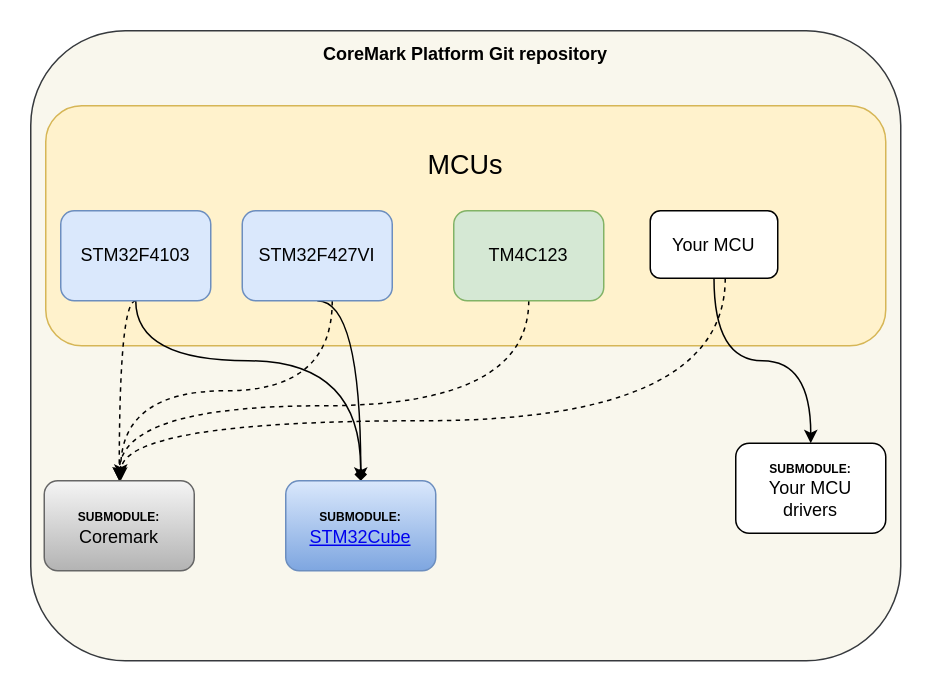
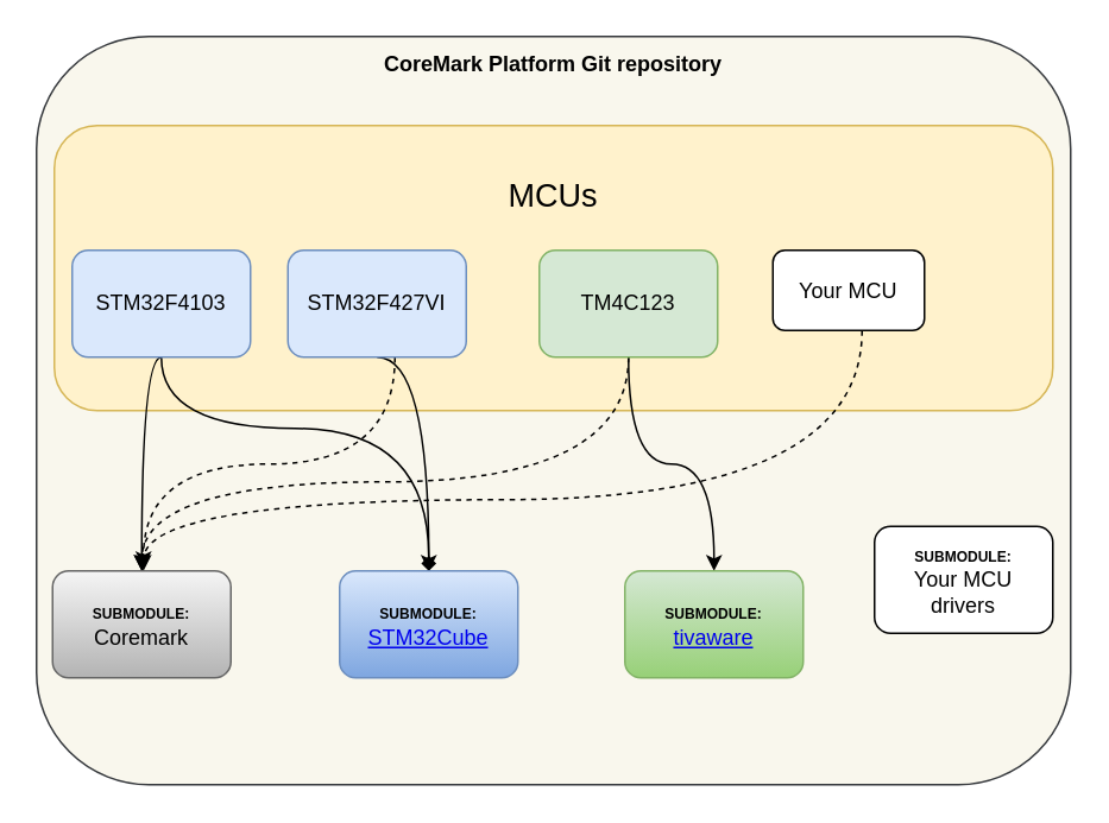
  <mxCell id="0" />
  <mxCell id="1" parent="0" />
  <mxCell id="2" value="&lt;b&gt;CoreMark Platform Git repository&lt;br&gt;&lt;/b&gt;&lt;br&gt;&lt;br&gt;&lt;br&gt;&lt;br&gt;&lt;br&gt;&lt;br&gt;&lt;br&gt;&lt;br&gt;&lt;br&gt;&lt;br&gt;&lt;br&gt;&lt;br&gt;&lt;br&gt;&lt;br&gt;&lt;br&gt;&lt;br&gt;&lt;br&gt;&lt;br&gt;&lt;br&gt;&lt;br&gt;&lt;br&gt;&lt;br&gt;&lt;br&gt;&lt;br&gt;&lt;br&gt;&lt;br&gt;&lt;br&gt;" style="rounded=1;whiteSpace=wrap;html=1;fillColor=#f9f7ed;strokeColor=#36393d;" parent="1" vertex="1"><mxGeometry x="20" y="20" width="580" height="420" as="geometry" /></mxCell>
  <mxCell id="3" value="&lt;font style=&quot;font-size: 18px&quot;&gt;MCUs&lt;br&gt;&lt;br&gt;&lt;br&gt;&lt;br&gt;&lt;/font&gt;&lt;br&gt;" style="rounded=1;whiteSpace=wrap;html=1;fillColor=#fff2cc;strokeColor=#d6b656;" parent="1" vertex="1"><mxGeometry x="30" y="70" width="560" height="160" as="geometry" /></mxCell>
- <mxCell id="4" style="edgeStyle=orthogonalEdgeStyle;rounded=0;orthogonalLoop=1;jettySize=auto;html=1;exitX=0.5;exitY=1;exitDx=0;exitDy=0;entryX=0.5;entryY=0;entryDx=0;entryDy=0;curved=1;dashed=1;" parent="1" source="6" target="16" edge="1"><mxGeometry relative="1" as="geometry"><Array as="points"><mxPoint x="79" y="200" /></Array></mxGeometry></mxCell>
+ <mxCell id="4" style="edgeStyle=orthogonalEdgeStyle;rounded=0;orthogonalLoop=1;jettySize=auto;html=1;exitX=0.5;exitY=1;exitDx=0;exitDy=0;entryX=0.5;entryY=0;entryDx=0;entryDy=0;curved=1;dashed=0;" parent="1" source="6" target="16" edge="1"><mxGeometry relative="1" as="geometry"><Array as="points"><mxPoint x="79" y="200" /></Array></mxGeometry></mxCell>
  <mxCell id="5" style="edgeStyle=orthogonalEdgeStyle;rounded=0;orthogonalLoop=1;jettySize=auto;html=1;jumpStyle=arc;curved=1;endArrow=diamond;" parent="1" source="6" target="17" edge="1"><mxGeometry relative="1" as="geometry"><Array as="points"><mxPoint x="90" y="240" /><mxPoint x="240" y="240" /></Array></mxGeometry></mxCell>
  <mxCell id="6" value="STM32F4103" style="rounded=1;whiteSpace=wrap;html=1;fillColor=#dae8fc;strokeColor=#6c8ebf;" parent="1" vertex="1"><mxGeometry x="40" y="140" width="100" height="60" as="geometry" /></mxCell>
  <mxCell id="7" style="edgeStyle=orthogonalEdgeStyle;rounded=0;orthogonalLoop=1;jettySize=auto;html=1;curved=1;strokeColor=#000000;dashed=1;" parent="1" source="9" edge="1"><mxGeometry relative="1" as="geometry"><mxPoint x="80" y="318" as="targetPoint" /><Array as="points"><mxPoint x="221" y="260" /><mxPoint x="80" y="260" /></Array></mxGeometry></mxCell>
  <mxCell id="8" style="edgeStyle=orthogonalEdgeStyle;rounded=0;orthogonalLoop=1;jettySize=auto;html=1;curved=1;exitX=0.5;exitY=1;exitDx=0;exitDy=0;" parent="1" source="9" edge="1"><mxGeometry relative="1" as="geometry"><mxPoint x="240" y="320" as="targetPoint" /><Array as="points"><mxPoint x="240" y="200" /></Array></mxGeometry></mxCell>
  <mxCell id="9" value="STM32F427VI" style="rounded=1;whiteSpace=wrap;html=1;fillColor=#dae8fc;strokeColor=#6c8ebf;" parent="1" vertex="1"><mxGeometry x="161" y="140" width="100" height="60" as="geometry" /></mxCell>
+ <mxCell id="10" style="edgeStyle=orthogonalEdgeStyle;rounded=0;orthogonalLoop=1;jettySize=auto;html=1;entryX=0.5;entryY=0;entryDx=0;entryDy=0;curved=1;" parent="1" source="12" target="18" edge="1"><mxGeometry relative="1" as="geometry"><Array as="points"><mxPoint x="352" y="260" /><mxPoint x="400" y="260" /></Array></mxGeometry></mxCell>
  <mxCell id="11" style="edgeStyle=orthogonalEdgeStyle;rounded=0;orthogonalLoop=1;jettySize=auto;html=1;entryX=0.5;entryY=0;entryDx=0;entryDy=0;curved=1;dashed=1;" parent="1" source="12" target="16" edge="1"><mxGeometry relative="1" as="geometry"><Array as="points"><mxPoint x="352" y="270" /><mxPoint x="79" y="270" /></Array></mxGeometry></mxCell>
  <mxCell id="12" value="TM4C123" style="rounded=1;whiteSpace=wrap;html=1;fillColor=#d5e8d4;strokeColor=#82b366;" parent="1" vertex="1"><mxGeometry x="302" y="140" width="100" height="60" as="geometry" /></mxCell>
  <mxCell id="13" style="edgeStyle=orthogonalEdgeStyle;rounded=0;orthogonalLoop=1;jettySize=auto;html=1;jumpStyle=arc;curved=1;dashed=1;" parent="1" source="15" target="16" edge="1"><mxGeometry relative="1" as="geometry"><Array as="points"><mxPoint x="483" y="280" /><mxPoint x="80" y="280" /></Array></mxGeometry></mxCell>
- <mxCell id="14" style="edgeStyle=orthogonalEdgeStyle;curved=1;rounded=0;jumpStyle=arc;orthogonalLoop=1;jettySize=auto;html=1;" parent="1" source="15" target="19" edge="1"><mxGeometry relative="1" as="geometry" /></mxCell>
  <mxCell id="15" value="Your MCU" style="rounded=1;whiteSpace=wrap;html=1;" parent="1" vertex="1"><mxGeometry x="433" y="140" width="85" height="45" as="geometry" /></mxCell>
  <mxCell id="16" value="&lt;font style=&quot;font-size: 8px&quot;&gt;&lt;b&gt;&lt;font style=&quot;font-size: 8px&quot;&gt;SUBMODULE&lt;/font&gt;:&lt;br&gt;&lt;/b&gt;&lt;/font&gt;Coremark&lt;br&gt;" style="rounded=1;whiteSpace=wrap;html=1;gradientColor=#b3b3b3;fillColor=#f5f5f5;strokeColor=#666666;" parent="1" vertex="1"><mxGeometry x="29" y="320" width="100" height="60" as="geometry" /></mxCell>
  <mxCell id="17" value="&lt;b&gt;&lt;font style=&quot;font-size: 8px&quot;&gt;SUBMODULE&lt;/font&gt;&lt;span style=&quot;font-size: 8px&quot;&gt;:&lt;/span&gt;&lt;br style=&quot;font-size: 8px&quot;&gt;&lt;/b&gt;&lt;font color=&quot;#000000&quot;&gt;&lt;a href=&quot;https://github.com/STM32-base/STM32-base-STM32Cube/tree/94760a7b77e0d9b9df20da6967aec5239387f643&quot;&gt;STM32Cube&lt;/a&gt;&lt;/font&gt;" style="rounded=1;whiteSpace=wrap;html=1;fillColor=#dae8fc;strokeColor=#6c8ebf;gradientColor=#7ea6e0;" parent="1" vertex="1"><mxGeometry x="190" y="320" width="100" height="60" as="geometry" /></mxCell>
+ <mxCell id="18" value="&lt;b&gt;&lt;font style=&quot;font-size: 8px&quot;&gt;SUBMODULE&lt;/font&gt;&lt;span style=&quot;font-size: 8px&quot;&gt;:&lt;/span&gt;&lt;br style=&quot;font-size: 8px&quot;&gt;&lt;/b&gt;&lt;font color=&quot;#000000&quot;&gt;&lt;a href=&quot;https://github.com/Igor-Misic/TivaWare_C_Series_Driverlib/tree/56725ef246ca2bf524a69f5f2167c1b286492828&quot;&gt;tivaware&lt;/a&gt;&lt;/font&gt;" style="rounded=1;whiteSpace=wrap;html=1;gradientColor=#97d077;fillColor=#d5e8d4;strokeColor=#82b366;" parent="1" vertex="1"><mxGeometry x="350" y="320" width="100" height="60" as="geometry" /></mxCell>
  <mxCell id="19" value="&lt;b&gt;&lt;font style=&quot;font-size: 8px&quot;&gt;SUBMODULE&lt;/font&gt;&lt;span style=&quot;font-size: 8px&quot;&gt;:&lt;/span&gt;&lt;br style=&quot;font-size: 8px&quot;&gt;&lt;/b&gt;Your MCU&lt;br&gt;drivers" style="rounded=1;whiteSpace=wrap;html=1;" parent="1" vertex="1"><mxGeometry x="490" y="295" width="100" height="60" as="geometry" /></mxCell>
